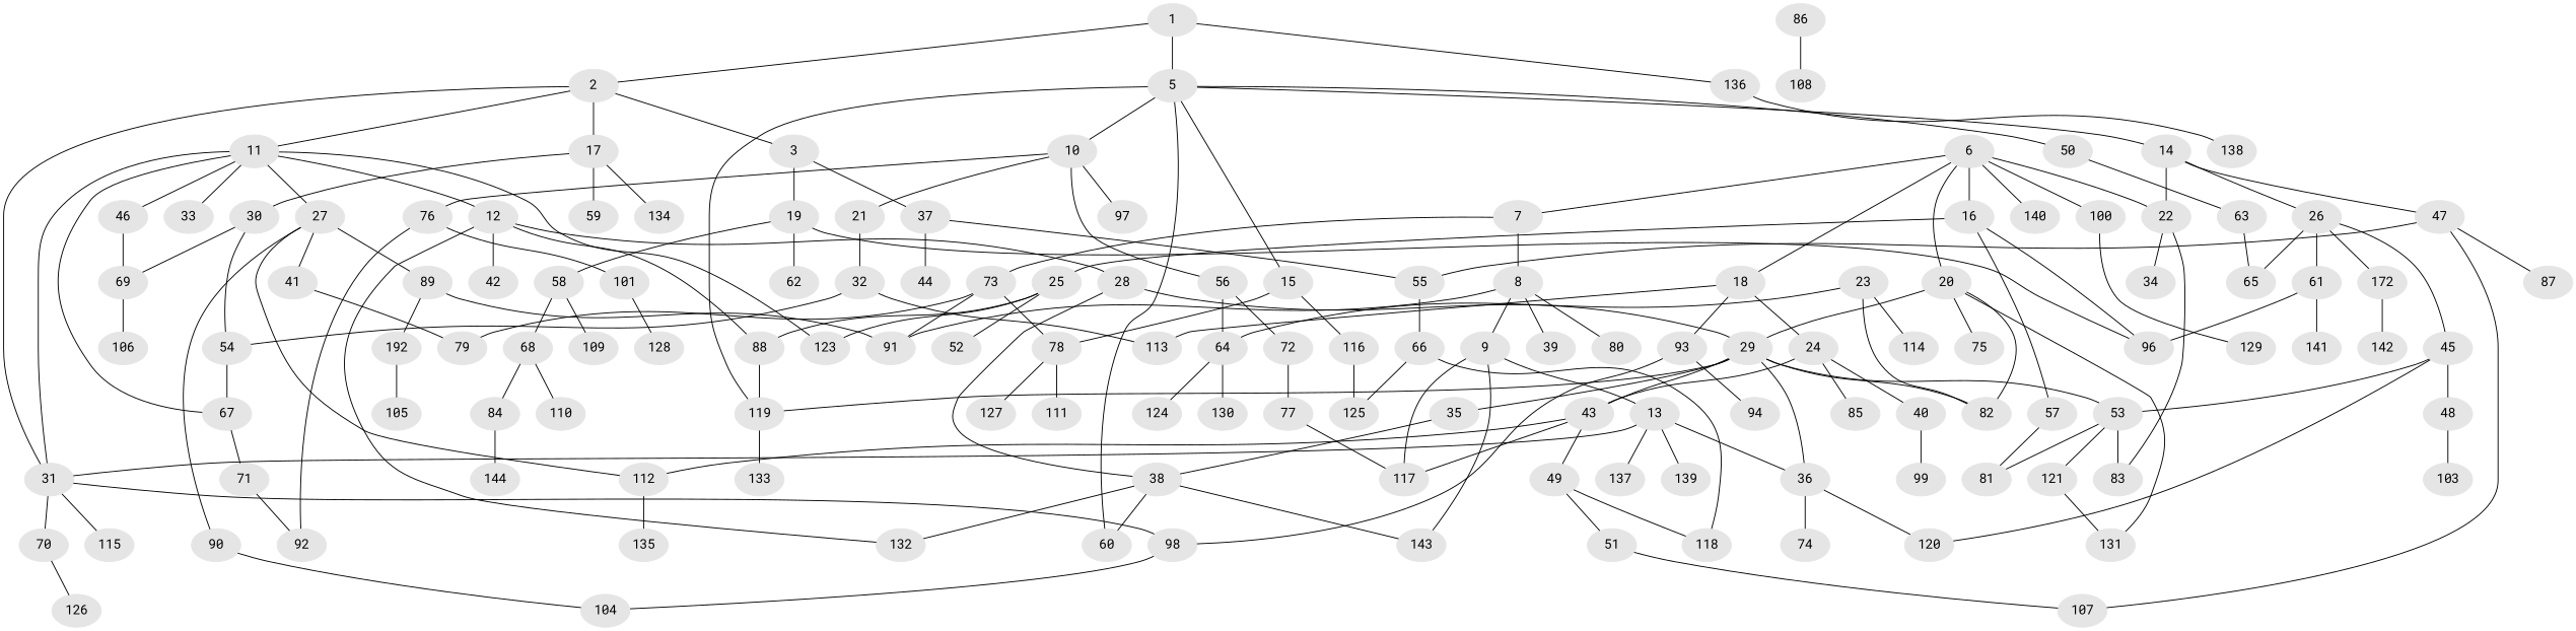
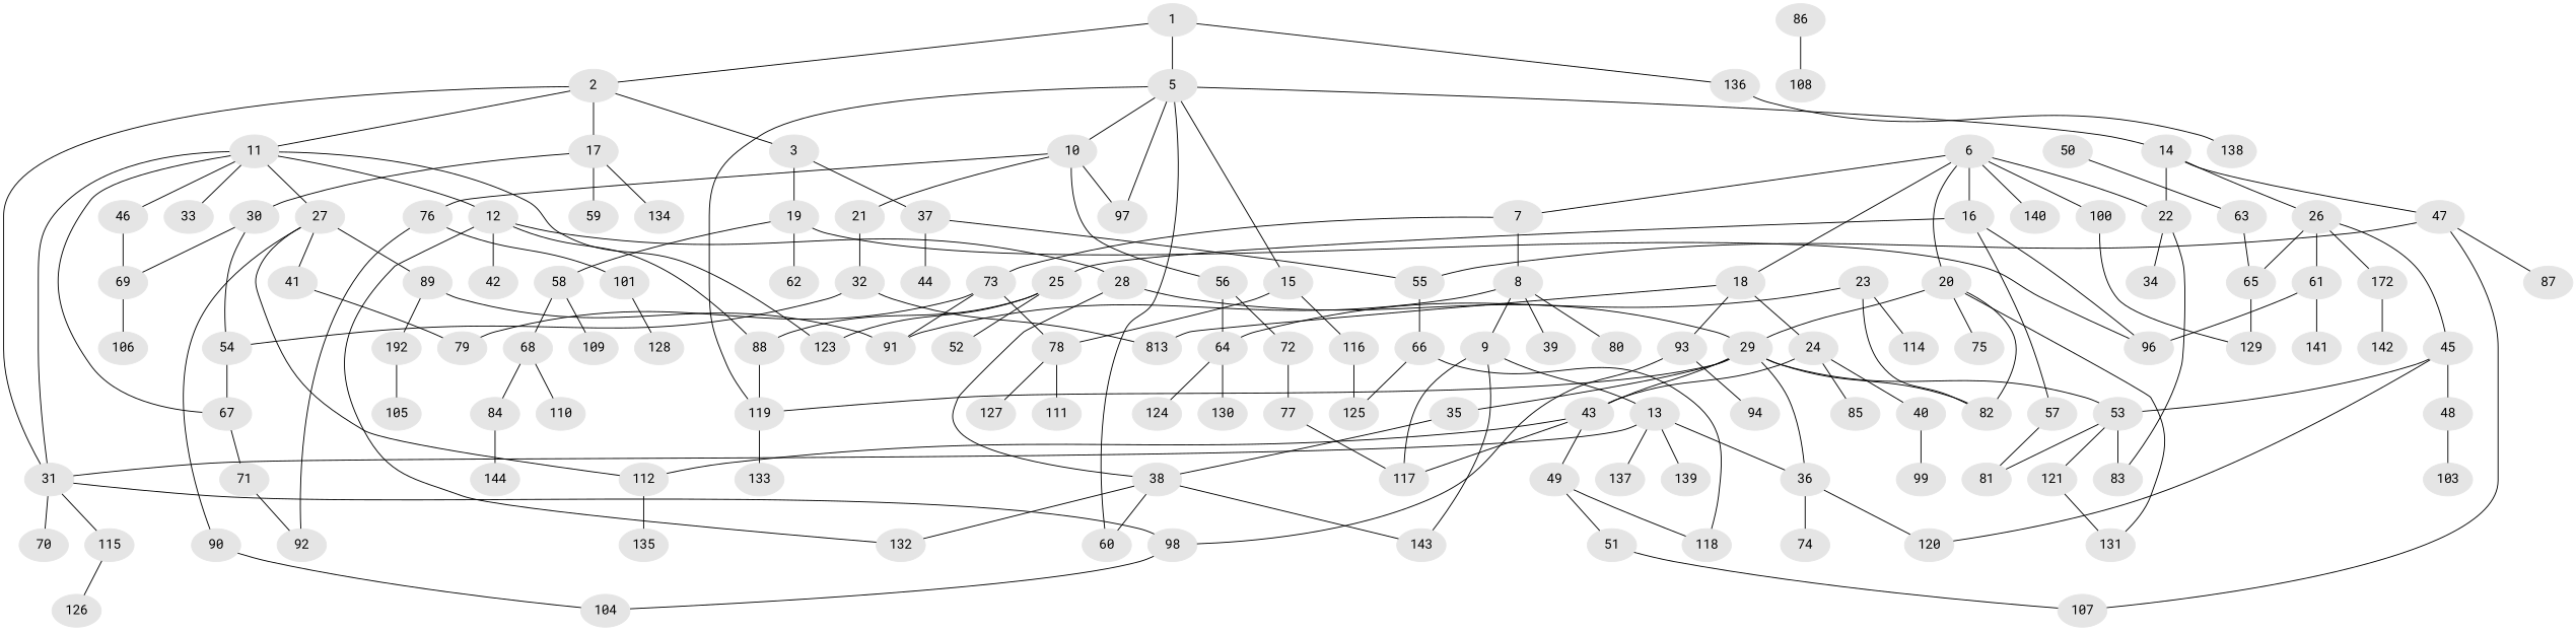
  graph {
    fontname="Roboto Mono"
    node [color=gray90 fontname="Roboto Mono" style=filled]
    edge [fontname="Roboto Mono"]
    1
    2
    5
    136
    3
    11
    17
    31
    10
    14
    15
    50
    60
    119
    138
    19
    37
    12
    27
    33
    46
    67
    123
    30
    59
    134
    70
    98
    115
    96
    58
    62
    44
    55
    6
    7
    16
    18
    20
    22
    100
    140
    86
    108
    21
    56
    76
    97
    26
    47
    78
    116
    63
    133
    8
    73
    25
    57
    24
    93
-   113
+   113 [label=813]
    29
    75
    82
    131
    34
    83
    129
    9
    39
    80
    91
    79
    13
    117
    143
    36
    137
    139
    32
    64
    72
    92
    101
    28
    42
    88
    132
    41
    89
    90
    112
    69
    71
    23
    114
    38
    74
    120
    45
    61
    65
    n103 [label=172]
    87
    107
    111
    127
    125
    52
    81
    54
    40
    43
    85
    94
    68
    109
    35
    53
    124
    130
    99
    49
    48
    141
    142
    n127 [label=192]
    104
    135
    121
    106
    126
    66
    51
    118
    103
    77
    84
    110
    144
    128
    105
    1 -- 2
    1 -- 5
    1 -- 136
    2 -- 3
    2 -- 11
    2 -- 17
    2 -- 31
    5 -- 10
    5 -- 14
    5 -- 15
-   5 -- 50
+   5 -- 97
    5 -- 60
    5 -- 119
    136 -- 138
    3 -- 19
    3 -- 37
    11 -- 31
    11 -- 12
    11 -- 27
    11 -- 33
    11 -- 46
    11 -- 67
    11 -- 123
    17 -- 30
    17 -- 59
    17 -- 134
    31 -- 70
    31 -- 98
    31 -- 115
    10 -- 21
    10 -- 56
    10 -- 76
    10 -- 97
    14 -- 22
    14 -- 26
    14 -- 47
    15 -- 78
    15 -- 116
    50 -- 63
    119 -- 133
    19 -- 96
    19 -- 58
    19 -- 62
    37 -- 44
    37 -- 55
    12 -- 28
    12 -- 42
    12 -- 88
    12 -- 132
    27 -- 41
    27 -- 89
    27 -- 90
    27 -- 112
    46 -- 69
    67 -- 71
    30 -- 69
    30 -- 54
    98 -- 104
-   70 -- 126
+   115 -- 126
    58 -- 68
    58 -- 109
    55 -- 66
    6 -- 7
    6 -- 16
    6 -- 18
    6 -- 20
    6 -- 22
    6 -- 100
    6 -- 140
    7 -- 8
    7 -- 73
    16 -- 96
    16 -- 25
    16 -- 57
    18 -- 24
    18 -- 93
    18 -- 113
    20 -- 29
    20 -- 75
    20 -- 82
    20 -- 131
    22 -- 34
    22 -- 83
    100 -- 129
    86 -- 108
    21 -- 32
    56 -- 64
    56 -- 72
    76 -- 92
    76 -- 101
    26 -- 45
    26 -- 61
    26 -- 65
    26 -- n103
    47 -- 55
    47 -- 87
    47 -- 107
    78 -- 111
    78 -- 127
    116 -- 125
    63 -- 65
    8 -- 9
    8 -- 39
    8 -- 80
    8 -- 91
    73 -- 78
    73 -- 91
    73 -- 79
    25 -- 123
    25 -- 88
    25 -- 52
    57 -- 81
    24 -- 40
    24 -- 43
    24 -- 85
    93 -- 98
    93 -- 94
    29 -- 119
    29 -- 82
    29 -- 36
    29 -- 43
    29 -- 35
    29 -- 53
    9 -- 13
    9 -- 117
    9 -- 143
    13 -- 31
    13 -- 36
    13 -- 137
    13 -- 139
    36 -- 74
    36 -- 120
    32 -- 113
    32 -- 54
    64 -- 124
    64 -- 130
    72 -- 77
    101 -- 128
    28 -- 29
    28 -- 38
    88 -- 119
    41 -- 79
    89 -- 91
    89 -- n127
    90 -- 104
    112 -- 135
    69 -- 106
    71 -- 92
    23 -- 82
    23 -- 64
    23 -- 114
    38 -- 60
    38 -- 143
    38 -- 132
    45 -- 120
    45 -- 53
    45 -- 48
    61 -- 96
    61 -- 141
+   65 -- 129
    n103 -- 142
    54 -- 67
    40 -- 99
    43 -- 117
    43 -- 112
    43 -- 49
    68 -- 84
    68 -- 110
    35 -- 38
    53 -- 83
    53 -- 81
    53 -- 121
    49 -- 51
    49 -- 118
    48 -- 103
    n127 -- 105
    121 -- 131
    66 -- 125
    66 -- 118
    51 -- 107
    77 -- 117
    84 -- 144
  }
